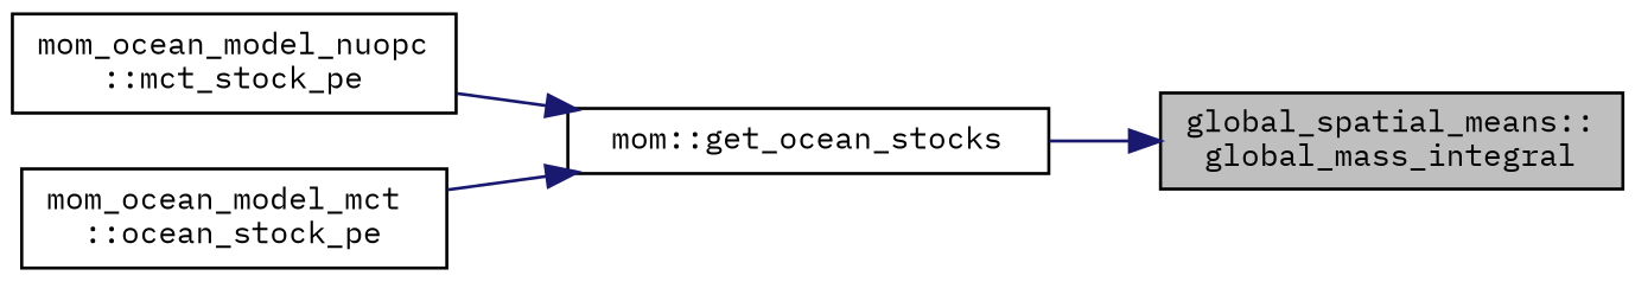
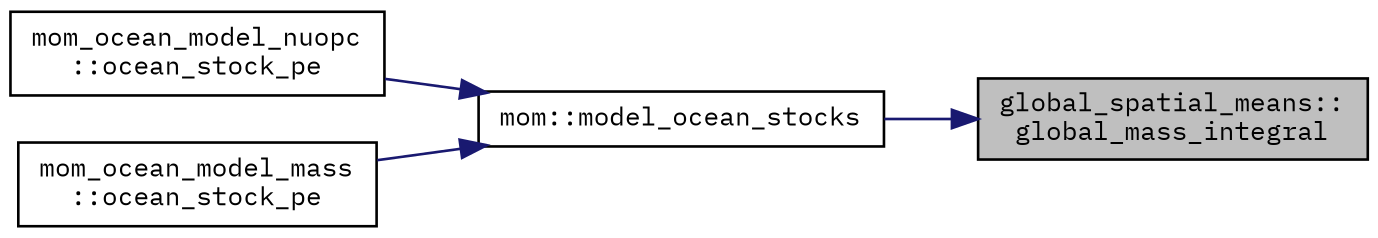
  digraph {
    fontname="IBM Plex Mono"
    rankdir=RL
    node [color=black fillcolor=white fontname="IBM Plex Mono" fontsize=10 shape=record style=filled]
    edge [color=midnightblue dir=back fontname="IBM Plex Mono" fontsize=10 labelfontname=Helvetica labelfontsize=10 style=solid]
    n1 [fillcolor=grey75 fontcolor=black height=0.2 label="global_spatial_means::\lglobal_mass_integral" width=0.4]
-   n2 [height=0.2 label="mom::get_ocean_stocks" width=0.4]
-   n3 [height=0.2 label="mom_ocean_model_nuopc\l::mct_stock_pe" width=0.4]
-   n4 [height=0.2 label="mom_ocean_model_mct\l::ocean_stock_pe" width=0.4]
+   n2 [height=0.2 label="mom::model_ocean_stocks" width=0.4]
+   n3 [height=0.2 label="mom_ocean_model_nuopc\l::ocean_stock_pe" width=0.4]
+   n4 [height=0.2 label="mom_ocean_model_mass\l::ocean_stock_pe" width=0.4]
    n1 -> n2
    n2 -> n3
    n2 -> n4
  }
